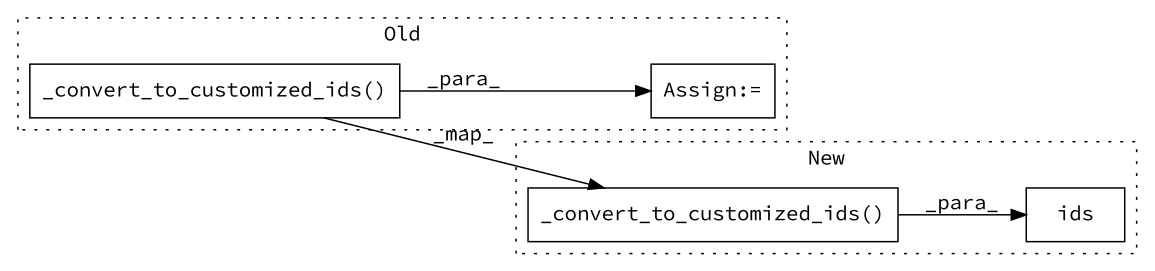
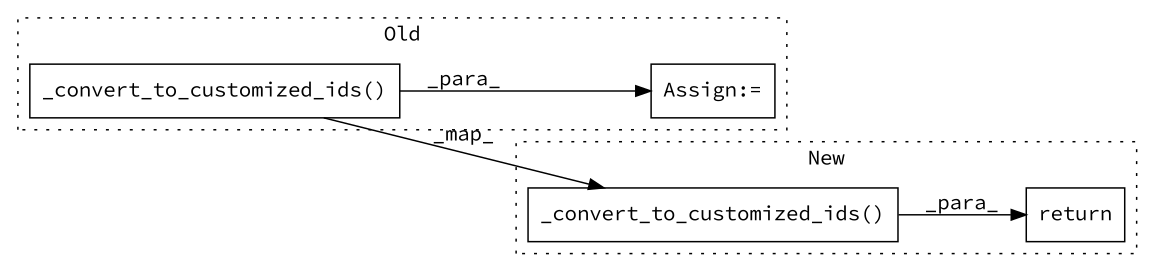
  digraph {
    rankdir=LR
    fontname="Source Code Pro"
    node [a=75 l="32,1" shape=box fontname="Source Code Pro"]
    edge [fontname="Source Code Pro"]
    n1 [label="_convert_to_customized_ids()" s="2370,2406"]
    n2 [a=68 l=3 label="Assign:=" s=2367]
    n3 [label="_convert_to_customized_ids()" s="1974,2010"]
-   n4 [a=93 l=7 label=ids s=1967]
+   n4 [a=93 l=7 label=return s=1967]
    subgraph cluster_1 {
      label=Old
      style=dotted
      n1
      n2
    }
    subgraph cluster_2 {
      label=New
      style=dotted
      n3
      n4
    }
    n1 -> n2 [label=_para_]
    n1 -> n3 [label=_map_]
    n3 -> n4 [label=_para_]
  }
